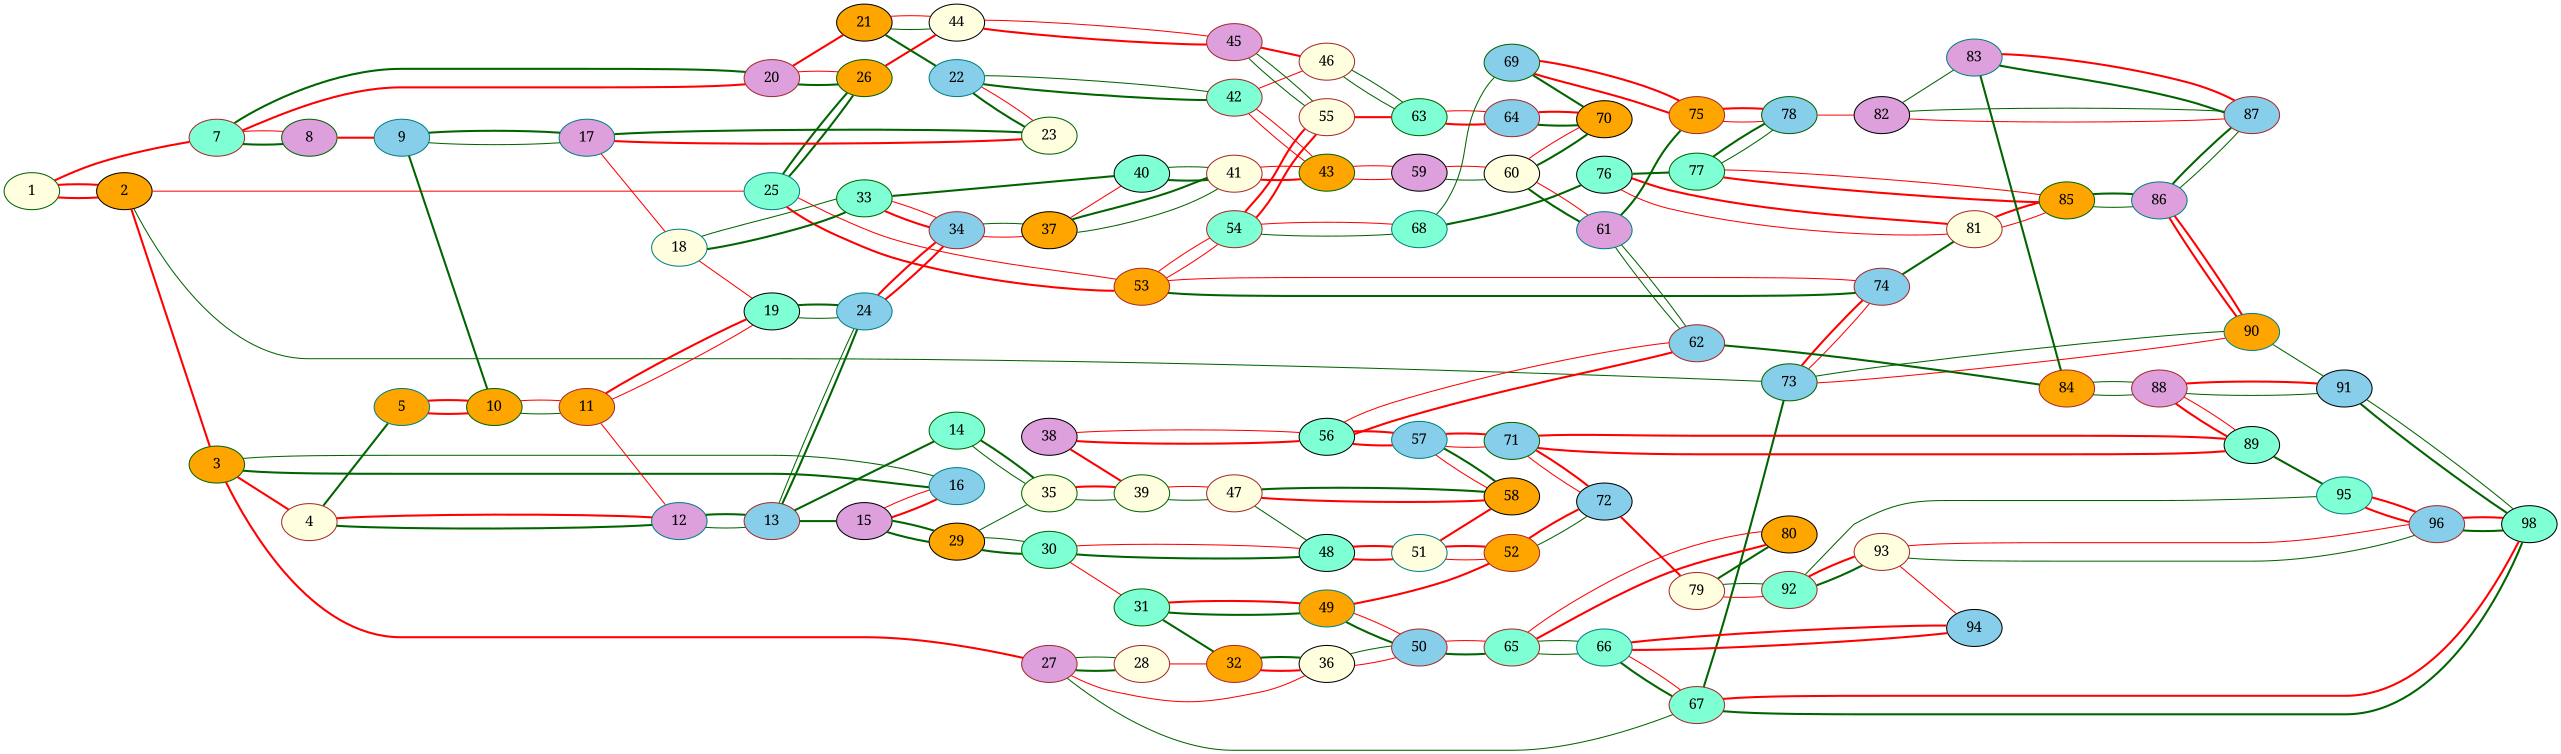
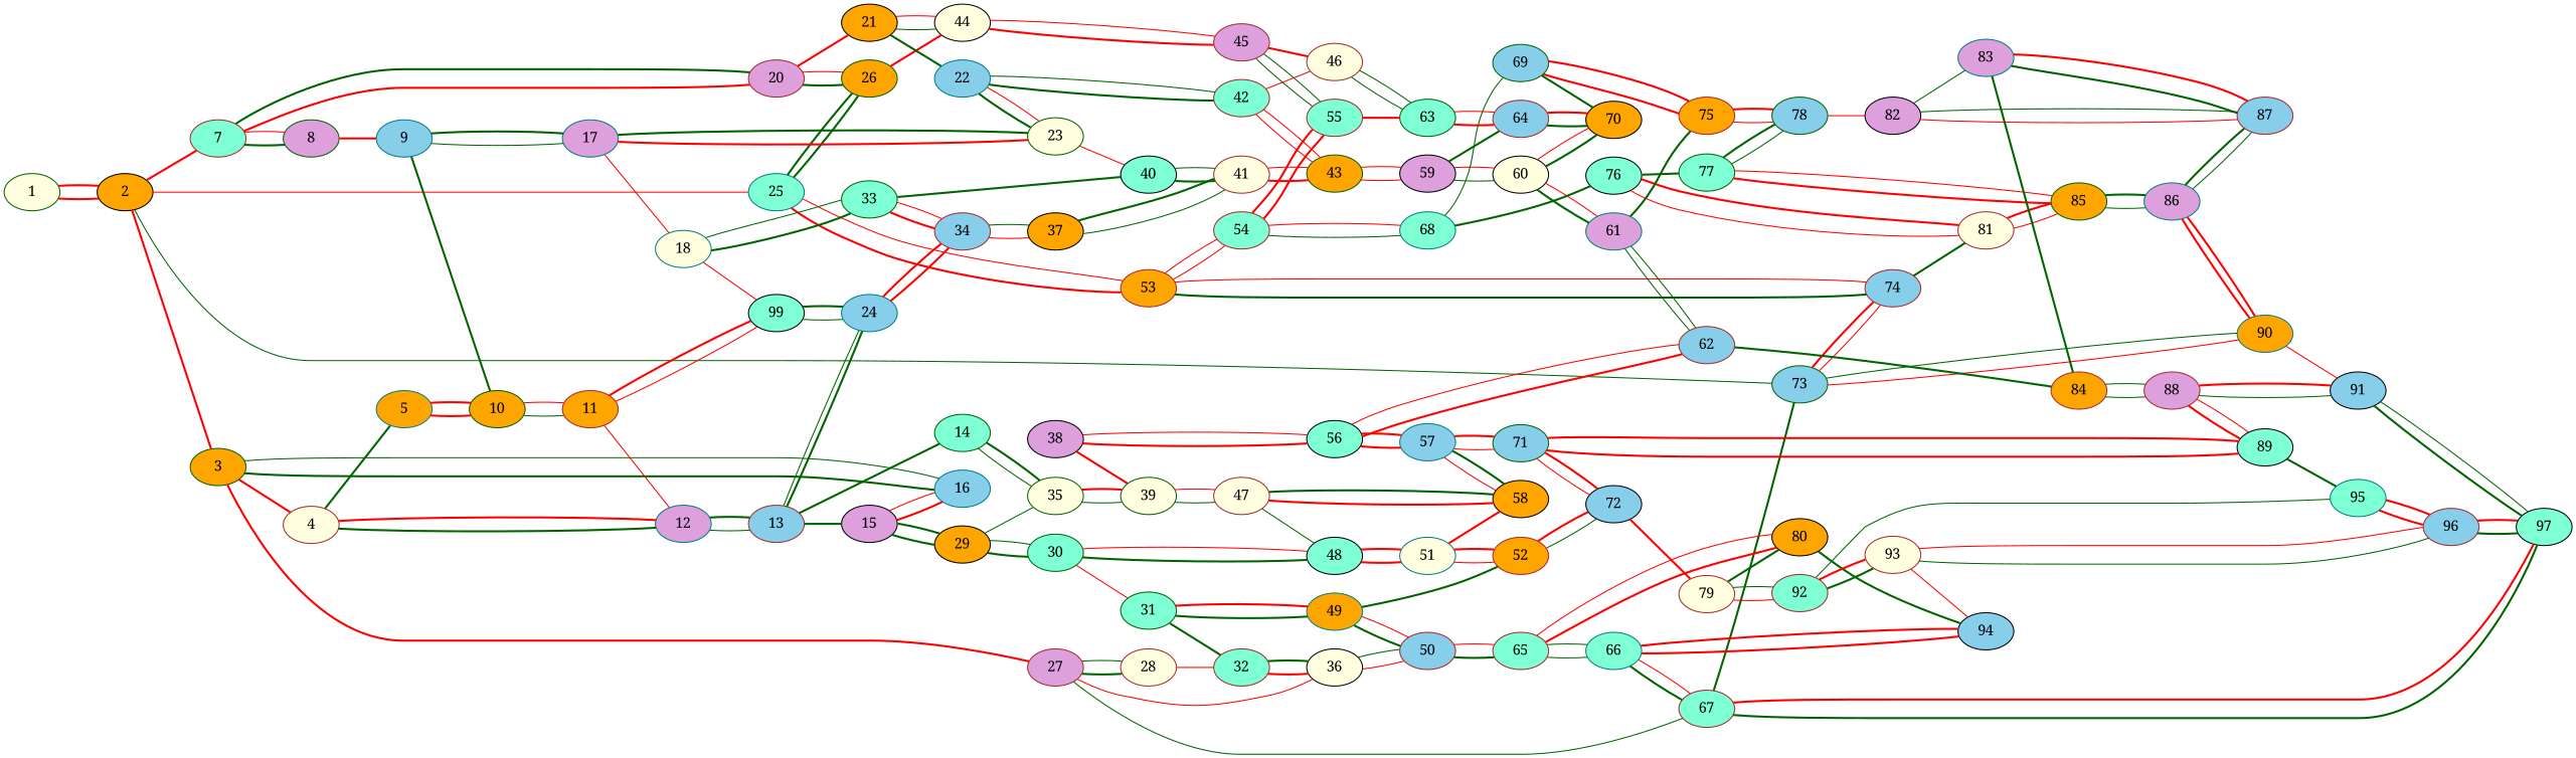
  graph {
    fontname="Noto Serif"
    rankdir=LR
    node [color=brown fillcolor=aquamarine fontname="Noto Serif" style=filled]
    edge [color=red fontname="Noto Serif" style=bold]
    1 [color=darkgreen fillcolor=lightyellow]
    2 [color=black fillcolor=orange]
    7
    3 [color=darkgreen fillcolor=orange]
    25 [color=teal]
    73 [color=darkgreen fillcolor=skyblue]
    8 [color=darkgreen fillcolor=plum]
    20 [fillcolor=plum]
    4 [fillcolor=lightyellow]
    16 [color=teal fillcolor=skyblue]
    27 [fillcolor=plum]
    26 [color=darkgreen fillcolor=orange]
    53 [fillcolor=orange]
    74 [fillcolor=skyblue]
    90 [color=teal fillcolor=orange]
    5 [color=teal fillcolor=orange]
    12 [color=teal fillcolor=plum]
    28 [fillcolor=lightyellow]
    36 [color=black fillcolor=lightyellow]
    67
    10 [color=darkgreen fillcolor=orange]
    13 [fillcolor=skyblue]
    11 [fillcolor=orange]
    9 [color=teal fillcolor=skyblue]
    21 [color=black fillcolor=orange]
    17 [color=teal fillcolor=plum]
    18 [color=teal fillcolor=lightyellow]
    23 [color=darkgreen fillcolor=lightyellow]
-   19 [color=black]
+   19 [color=black label=99]
    24 [color=teal fillcolor=skyblue]
    14 [color=darkgreen]
    15 [color=black fillcolor=plum]
    35 [color=darkgreen fillcolor=lightyellow]
    34 [fillcolor=skyblue]
    29 [color=black fillcolor=orange]
    39 [color=darkgreen fillcolor=lightyellow]
    30 [color=darkgreen]
    33 [color=darkgreen]
    40 [color=black]
    22 [color=teal fillcolor=skyblue]
    44 [color=black fillcolor=lightyellow]
    42
    45 [fillcolor=plum]
    43 [color=darkgreen fillcolor=orange]
    46 [fillcolor=lightyellow]
    41 [fillcolor=lightyellow]
    37 [color=black fillcolor=orange]
    54
-   32 [fillcolor=orange]
+   32
    50 [fillcolor=skyblue]
-   97 [color=black label=98]
+   97 [color=black]
    31 [color=darkgreen]
    48 [color=black]
    49 [color=teal fillcolor=orange]
    51 [color=teal fillcolor=lightyellow]
    52 [fillcolor=orange]
    47 [fillcolor=lightyellow]
    65
    38 [color=black fillcolor=plum]
    56 [color=black]
    57 [color=teal fillcolor=skyblue]
    62 [fillcolor=skyblue]
    58 [color=black fillcolor=orange]
    59 [color=black fillcolor=plum]
    63 [color=darkgreen]
    60 [color=black fillcolor=lightyellow]
    64 [fillcolor=skyblue]
-   55 [fillcolor=lightyellow]
+   55
    72 [color=black fillcolor=skyblue]
    66 [color=teal]
    80 [color=black fillcolor=orange]
    79 [fillcolor=lightyellow]
    68 [color=teal]
    81 [fillcolor=lightyellow]
    69 [color=darkgreen fillcolor=skyblue]
    76 [color=black]
    71 [color=darkgreen fillcolor=skyblue]
    84 [fillcolor=orange]
    89 [color=black]
    61 [color=teal fillcolor=plum]
    70 [color=black fillcolor=orange]
    75 [fillcolor=orange]
    78 [color=darkgreen fillcolor=skyblue]
    88 [fillcolor=plum]
    94 [color=black fillcolor=skyblue]
    77 [color=darkgreen]
    95 [color=teal]
    92
    91 [color=black fillcolor=skyblue]
    85 [color=darkgreen fillcolor=orange]
    82 [color=black fillcolor=plum]
    86 [color=teal fillcolor=plum]
    83 [color=teal fillcolor=plum]
    87 [fillcolor=skyblue]
    93 [fillcolor=lightyellow]
    96 [fillcolor=skyblue]
    1 -- 2
    1 -- 2
-   1 -- 7
+   2 -- 7
    2 -- 3
    2 -- 25 [style=solid]
    2 -- 73 [color=darkgreen style=solid]
    7 -- 8 [color=darkgreen]
    7 -- 8 [style=solid]
    7 -- 20
    7 -- 20 [color=darkgreen]
    3 -- 4
    3 -- 16 [color=darkgreen]
    3 -- 16 [color=darkgreen style=solid]
    3 -- 27
    25 -- 26 [color=darkgreen]
    25 -- 26 [color=darkgreen]
    25 -- 53
    25 -- 53 [style=solid]
    73 -- 74 [style=solid]
    73 -- 74
    73 -- 90 [style=solid]
    73 -- 90 [color=darkgreen style=solid]
    8 -- 9
    20 -- 26 [color=darkgreen]
    20 -- 26 [style=solid]
    20 -- 21
    4 -- 5 [color=darkgreen]
    4 -- 12 [color=darkgreen]
    4 -- 12
    27 -- 28 [color=darkgreen]
    27 -- 28 [color=darkgreen style=solid]
    27 -- 36 [style=solid]
    27 -- 67 [color=darkgreen style=solid]
    26 -- 44
    53 -- 74 [color=darkgreen]
    53 -- 74 [style=solid]
    53 -- 54 [style=solid]
    53 -- 54 [style=solid]
    74 -- 81 [color=darkgreen]
-   90 -- 91 [color=darkgreen style=solid]
+   90 -- 91 [style=solid]
    5 -- 10
    5 -- 10
    12 -- 13 [color=darkgreen style=solid]
    12 -- 13 [color=darkgreen]
    28 -- 32 [style=solid]
    36 -- 50 [style=solid]
    36 -- 50 [color=darkgreen style=solid]
    67 -- 73 [color=darkgreen]
    67 -- 97 [color=darkgreen]
    67 -- 97
    10 -- 11 [color=darkgreen style=solid]
    10 -- 11 [style=solid]
    13 -- 24 [color=darkgreen]
    13 -- 24 [color=darkgreen style=solid]
    13 -- 14 [color=darkgreen]
    13 -- 15 [color=darkgreen]
    11 -- 12 [style=solid]
    11 -- 19 [style=solid]
    11 -- 19
    9 -- 10 [color=darkgreen]
    9 -- 17 [color=darkgreen style=solid]
    9 -- 17 [color=darkgreen]
    21 -- 22 [color=darkgreen]
    21 -- 44 [color=darkgreen style=solid]
    21 -- 44 [style=solid]
    17 -- 18 [style=solid]
    17 -- 23
    17 -- 23 [color=darkgreen]
    18 -- 19 [style=solid]
    18 -- 33 [color=darkgreen]
    18 -- 33 [color=darkgreen style=solid]
-   37 -- 40 [style=solid]
+   23 -- 40 [style=solid]
    19 -- 24 [color=darkgreen style=solid]
    19 -- 24 [color=darkgreen]
    24 -- 34
    24 -- 34
    14 -- 35 [color=darkgreen style=solid]
    14 -- 35 [color=darkgreen]
    15 -- 16
    15 -- 16 [style=solid]
    15 -- 29 [color=darkgreen]
    15 -- 29 [color=darkgreen]
    35 -- 39 [color=darkgreen style=solid]
    35 -- 39
    34 -- 37 [style=solid]
    34 -- 37 [color=darkgreen style=solid]
    29 -- 35 [color=darkgreen style=solid]
    29 -- 30 [color=darkgreen]
    29 -- 30 [color=darkgreen style=solid]
    39 -- 47 [color=darkgreen style=solid]
    39 -- 47 [style=solid]
    30 -- 31 [style=solid]
    30 -- 48 [color=darkgreen]
    30 -- 48 [style=solid]
    33 -- 34
    33 -- 34 [style=solid]
    33 -- 40 [color=darkgreen]
    40 -- 41 [color=darkgreen]
    40 -- 41 [color=darkgreen style=solid]
    22 -- 23 [color=darkgreen]
    22 -- 23 [style=solid]
    22 -- 42 [color=darkgreen]
    22 -- 42 [color=darkgreen style=solid]
    44 -- 45
    44 -- 45 [style=solid]
    42 -- 43 [style=solid]
    42 -- 43 [style=solid]
    42 -- 46 [style=solid]
    45 -- 46
    45 -- 55 [color=darkgreen style=solid]
    45 -- 55 [color=darkgreen style=solid]
    43 -- 59 [style=solid]
    43 -- 59 [style=solid]
    46 -- 63 [color=darkgreen style=solid]
    46 -- 63 [color=darkgreen style=solid]
    41 -- 43
    41 -- 43 [style=solid]
    37 -- 41 [color=darkgreen style=solid]
    37 -- 41 [color=darkgreen]
    54 -- 55
    54 -- 55
    54 -- 68 [color=darkgreen style=solid]
    54 -- 68 [style=solid]
    32 -- 36
    32 -- 36 [color=darkgreen]
    50 -- 65 [color=darkgreen]
    50 -- 65 [style=solid]
    31 -- 32 [color=darkgreen]
    31 -- 49 [color=darkgreen]
    31 -- 49
    48 -- 51
    48 -- 51
    49 -- 50 [color=darkgreen]
    49 -- 50 [style=solid]
-   49 -- 52
+   49 -- 52 [color=darkgreen]
    51 -- 52 [style=solid]
    51 -- 52
    51 -- 58
    52 -- 72 [color=darkgreen style=solid]
    52 -- 72
    47 -- 48 [color=darkgreen style=solid]
    47 -- 58
    47 -- 58 [color=darkgreen]
    65 -- 66 [color=darkgreen style=solid]
    65 -- 66 [color=darkgreen style=solid]
    65 -- 80
    65 -- 80 [style=solid]
    38 -- 39
    38 -- 56
    38 -- 56 [style=solid]
    56 -- 57
    56 -- 57
    56 -- 62
    56 -- 62 [style=solid]
    57 -- 58 [style=solid]
    57 -- 58 [color=darkgreen]
    57 -- 71 [style=solid]
    57 -- 71
    62 -- 84 [color=darkgreen]
    59 -- 60 [color=darkgreen style=solid]
    59 -- 60 [style=solid]
+   59 -- 64 [color=darkgreen]
    63 -- 64
    63 -- 64 [style=solid]
    60 -- 61 [color=darkgreen]
    60 -- 61 [style=solid]
    60 -- 70 [color=darkgreen]
    60 -- 70 [style=solid]
    64 -- 70 [color=darkgreen]
    64 -- 70
    55 -- 63
    72 -- 79
    66 -- 67 [color=darkgreen]
    66 -- 67 [style=solid]
    66 -- 94
    66 -- 94
+   80 -- 94 [color=darkgreen]
    79 -- 80 [color=darkgreen]
    79 -- 92 [style=solid]
    79 -- 92 [color=darkgreen style=solid]
    68 -- 69 [color=darkgreen style=solid]
    68 -- 76 [color=darkgreen]
    81 -- 85 [style=solid]
    81 -- 85
    69 -- 70 [color=darkgreen]
    69 -- 75
    69 -- 75
    76 -- 81 [style=solid]
    76 -- 81
    76 -- 77 [color=darkgreen]
    71 -- 72 [style=solid]
    71 -- 72
    71 -- 89
    71 -- 89
    84 -- 88 [color=darkgreen style=solid]
    84 -- 88 [color=darkgreen style=solid]
    89 -- 95 [color=darkgreen]
    61 -- 62 [color=darkgreen style=solid]
    61 -- 62 [color=darkgreen style=solid]
    61 -- 75 [color=darkgreen]
    75 -- 78 [style=solid]
    75 -- 78
    78 -- 82 [style=solid]
    88 -- 89
    88 -- 89 [style=solid]
    88 -- 91 [color=darkgreen style=solid]
    88 -- 91
    77 -- 78 [color=darkgreen style=solid]
    77 -- 78 [color=darkgreen]
    77 -- 85
    77 -- 85 [style=solid]
    95 -- 96
    95 -- 96
    92 -- 95 [color=darkgreen style=solid]
    92 -- 93 [color=darkgreen]
    92 -- 93
    91 -- 97 [color=darkgreen]
    91 -- 97 [color=darkgreen style=solid]
    85 -- 86 [color=darkgreen style=solid]
    85 -- 86 [color=darkgreen]
    82 -- 83 [color=darkgreen style=solid]
    82 -- 87 [style=solid]
    82 -- 87 [color=darkgreen style=solid]
    86 -- 90
    86 -- 90
    86 -- 87 [color=darkgreen style=solid]
    86 -- 87 [color=darkgreen]
    83 -- 84 [color=darkgreen]
    83 -- 87 [color=darkgreen]
    83 -- 87
    93 -- 94 [style=solid]
    93 -- 96 [color=darkgreen style=solid]
    93 -- 96 [style=solid]
    96 -- 97 [color=darkgreen]
    96 -- 97
  }
